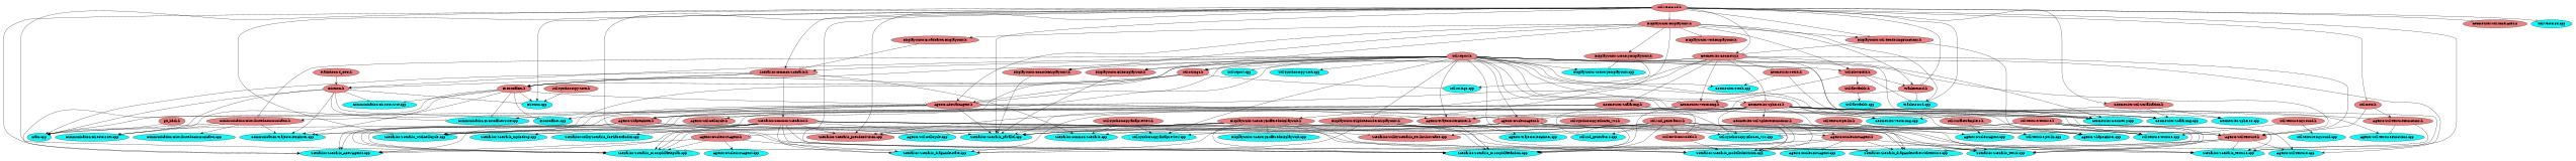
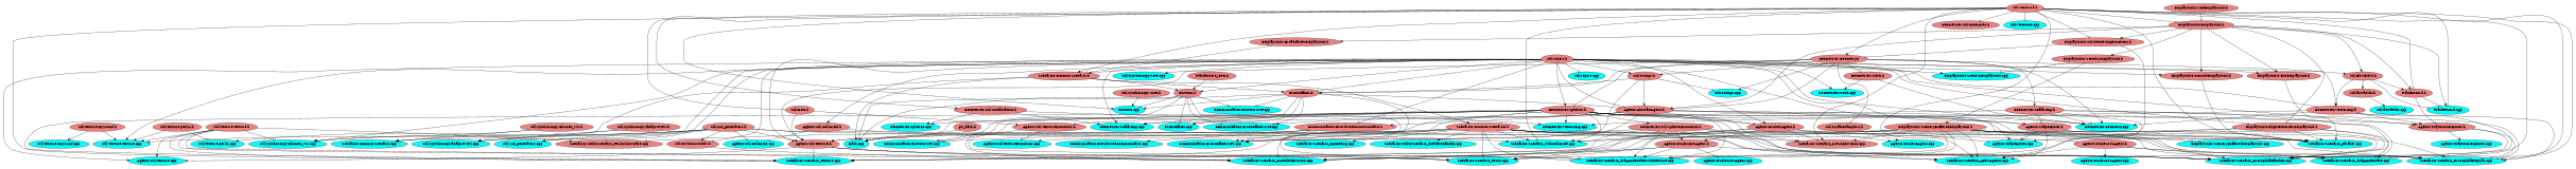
  digraph {
    node [fillcolor=lightcoral shape=oval style=filled]
    edge [arrowhead=vee]
    n1 [label="util/strings.h"]
    n2 [label="Agents/AbstractAgent.h"]
    n3 [label="FrontOfficer.h"]
-   n4 [fillcolor=cyan label="Communication/TrajectoriesHinter.cpp"]
+   n4 [fillcolor=cyan label="Communication/FrontOfficerMPI.cpp"]
    n5 [fillcolor=cyan label="util/strings.cpp"]
    n6 [label="Agents/NucleusAgent.h"]
    n7 [label="Agents/ShapeHinter.h"]
    n8 [label="Agents/TrajectoriesHinter.h"]
    n9 [label="Communication/DistributedCommunicator.h"]
    n10 [fillcolor=cyan label="Communication/FrontOfficerSMP.cpp"]
    n11 [fillcolor=cyan label="FrontOfficer.cpp"]
    n12 [fillcolor=cyan label="Scenarios/Scenario_parallel.cpp"]
    n13 [fillcolor=cyan label="Communication/DirectorMPI.cpp"]
    n14 [fillcolor=cyan label="Communication/DirectorSMP.cpp"]
    n15 [fillcolor=cyan label="Director.cpp"]
    n16 [fillcolor=cyan label="main.cpp"]
    n17 [label="Scenarios/Scenario_pseudoDivision.cpp"]
    n18 [fillcolor=cyan label="Scenarios/Scenario_Texture.cpp"]
    n19 [fillcolor=cyan label="Scenarios/Scenario_withCellCycle.cpp"]
    n20 [label="Agents/Nucleus4SAgent.h"]
    n21 [fillcolor=cyan label="Agents/NucleusAgent.cpp"]
    n22 [label="Agents/NucleusNSAgent.h"]
    n23 [fillcolor=cyan label="Agents/ShapeHinter.cpp"]
    n24 [fillcolor=cyan label="Scenarios/Scenario_AFewAgents.cpp"]
    n25 [fillcolor=cyan label="Scenarios/Scenario_DrosophilaRandom.cpp"]
    n26 [fillcolor=cyan label="Scenarios/Scenario_DrosophilaRegular.cpp"]
    n27 [fillcolor=cyan label="Agents/TrajectoriesHinter.cpp"]
    n28 [fillcolor=cyan label="Communication/DistributedCommunicator.cpp"]
    n29 [label="util/report.h"]
    n30 [label="Scenarios/common/Scenario.h"]
    n31 [label="Geometries/Spheres.h"]
    n32 [label="Geometries/VectorImg.h"]
    n33 [label="util/FlowField.h"]
    n34 [label="Agents/util/CellCycle.h"]
    n35 [fillcolor=cyan label="Agents/util/Texture.cpp"]
    n36 [label="Agents/util/Texture.h"]
    n37 [label="Director.h"]
    n38 [label="DisplayUnits/ConsoleDisplayUnit.h"]
    n39 [label="DisplayUnits/FileDisplayUnit.h"]
    n40 [label="DisplayUnits/FlightRecorderDisplayUnit.h"]
    n41 [fillcolor=cyan label="DisplayUnits/SceneryDisplayUnit.cpp"]
    n42 [fillcolor=cyan label="Geometries/Geometry.cpp"]
    n43 [fillcolor=cyan label="Geometries/Mesh.cpp"]
    n44 [fillcolor=cyan label="Geometries/ScalarImg.cpp"]
    n45 [label="util/DivisionModels.h"]
    n46 [fillcolor=cyan label="util/report.cpp"]
    n47 [fillcolor=cyan label="util/rnd_generators.cpp"]
    n48 [fillcolor=cyan label="util/synthoscopy/FiloGen_VM.cpp"]
    n49 [fillcolor=cyan label="util/synthoscopy/finalpreview.cpp"]
    n50 [fillcolor=cyan label="util/synthoscopy/SNR.cpp"]
    n51 [fillcolor=cyan label="util/texture/texture.cpp"]
    n52 [label="Scenarios/common/Scenarios.h"]
    n53 [fillcolor=cyan label="Scenarios/common/Scenario.cpp"]
    n54 [fillcolor=cyan label="Scenarios/Scenario_dragAndRotate.cpp"]
    n55 [label="Geometries/util/SpheresFunctions.h"]
    n56 [fillcolor=cyan label="Agents/util/TextureFunctions.cpp"]
    n57 [label="Agents/util/TextureFunctions.h"]
    n58 [fillcolor=cyan label="Geometries/Spheres.cpp"]
    n59 [fillcolor=cyan label="Geometries/VectorImg.cpp"]
    n60 [fillcolor=cyan label="Scenarios/Scenario_dragAndRotateWithTexture.cpp"]
    n61 [fillcolor=cyan label="Scenarios/Scenario_modelledDivision.cpp"]
    n62 [fillcolor=cyan label="Scenarios/Scenario_Tetris.cpp"]
    n63 [label="TrackRecord.h"]
    n64 [fillcolor=cyan label="TrackRecord.cpp"]
    n65 [label="util/flowfields.h"]
    n66 [fillcolor=cyan label="Agents/util/CellCycle.cpp"]
    n67 [label="Geometries/Geometry.h"]
    n68 [label="util/surfacesamplers.h"]
    n69 [label="Geometries/ScalarImg.h"]
    n70 [label="Geometries/Mesh.h"]
    n71 [label="DisplayUnits/DisplayUnit.h"]
    n72 [label="DisplayUnits/util/RenderingFunctions.h"]
    n73 [label="DisplayUnits/BroadcasterDisplayUnit.h"]
    n74 [label="DisplayUnits/SceneryDisplayUnit.h"]
    n75 [label="DisplayUnits/VoidDisplayUnit.h"]
    n76 [label="DisplayUnits/SceneryBufferedDisplayUnit.h"]
    n77 [label="util/Vector3d.h"]
    n78 [label="util/Dots.h"]
    n79 [label="Geometries/util/Serialization.h"]
    n80 [label="Geometries/util/InnerAxes.h"]
    n81 [fillcolor=cyan label="util/Vector3d.cpp"]
    n82 [label="Scenarios/utilityScenario_PerlinShowCase.cpp"]
    n83 [fillcolor=cyan label="Scenarios/Scenario_mpiDebug.cpp"]
    n84 [fillcolor=cyan label="Scenarios/utilityScenario_doPhaseIIandIII.cpp"]
    n85 [fillcolor=cyan label="Agents/Nucleus4SAgent.cpp"]
    n86 [fillcolor=cyan label="Agents/NucleusNSAgent.cpp"]
    n87 [fillcolor=cyan label="util/flowfields.cpp"]
    n88 [label="util/rnd_generators.h"]
    n89 [fillcolor=cyan label="util/texture/perlin.cpp"]
    n90 [label="util/texture/texture.h"]
    n91 [label="TrackRecord_CTC.h"]
    n92 [label="util/synthoscopy/SNR.h"]
    n93 [fillcolor=cyan label="DisplayUnits/SceneryBufferedDisplayUnit.cpp"]
    n94 [label="git_hash.h"]
    n95 [label="util/synthoscopy/finalpreview.h"]
    n96 [label="util/synthoscopy/FiloGen_VM.h"]
    n97 [label="util/texture/myround.h"]
    n98 [fillcolor=cyan label="util/texture/myround.cpp"]
    n99 [label="util/texture/perlin.h"]
    n1 -> n2
    n1 -> n3 [arrowhead=normal]
    n1 -> n4
    n1 -> n5 [arrowhead=odot]
    n2 -> n4
    n2 -> n6 [arrowhead=odot]
    n2 -> n7
    n2 -> n8 [arrowhead=normal]
    n2 -> n9
    n2 -> n10 [arrowhead=normal]
    n2 -> n11 [arrowhead=normal]
    n2 -> n12 [arrowhead=normal]
    n3 -> n2 [arrowhead=odot]
    n3 -> n4 [arrowhead=normal]
    n3 -> n10 [arrowhead=odot]
    n3 -> n11 [arrowhead=odot]
    n3 -> n13 [arrowhead=odot]
    n3 -> n14 [arrowhead=odot]
    n3 -> n15
    n3 -> n16
    n6 -> n17 [arrowhead=odot]
    n6 -> n18
    n6 -> n19 [arrowhead=normal]
    n6 -> n20 [arrowhead=odot]
    n6 -> n21 [arrowhead=normal]
    n6 -> n22 [arrowhead=normal]
    n7 -> n23 [arrowhead=normal]
    n7 -> n24
    n7 -> n25
    n7 -> n26
    n8 -> n25 [arrowhead=normal]
    n8 -> n26 [arrowhead=odot]
    n8 -> n27
    n9 -> n4
    n9 -> n13 [arrowhead=odot]
    n9 -> n16 [arrowhead=normal]
    n9 -> n28 [arrowhead=normal]
    n20 -> n24 [arrowhead=normal]
    n20 -> n26 [arrowhead=normal]
    n20 -> n54 [arrowhead=normal]
    n20 -> n85
    n22 -> n25 [arrowhead=normal]
    n22 -> n60 [arrowhead=normal]
    n22 -> n61 [arrowhead=normal]
    n22 -> n62
    n22 -> n86 [arrowhead=odot]
    n29 -> n1 [arrowhead=normal]
    n29 -> n2 [arrowhead=odot]
    n29 -> n3 [arrowhead=odot]
    n29 -> n6
    n29 -> n7 [arrowhead=odot]
    n29 -> n8
    n29 -> n9 [arrowhead=odot]
    n29 -> n23
    n29 -> n30 [arrowhead=normal]
    n29 -> n31
    n29 -> n32 [arrowhead=odot]
    n29 -> n33 [arrowhead=normal]
    n29 -> n34 [arrowhead=normal]
    n29 -> n35
    n29 -> n36
    n29 -> n37 [arrowhead=normal]
    n29 -> n38 [arrowhead=normal]
    n29 -> n39
    n29 -> n40 [arrowhead=odot]
    n29 -> n41 [arrowhead=normal]
    n29 -> n42
    n29 -> n43
    n29 -> n44 [arrowhead=normal]
    n29 -> n45 [arrowhead=odot]
    n29 -> n46 [arrowhead=odot]
    n29 -> n47 [arrowhead=odot]
    n29 -> n48
    n29 -> n49 [arrowhead=normal]
    n29 -> n50
    n29 -> n51 [arrowhead=normal]
    n30 -> n3 [arrowhead=normal]
    n30 -> n16 [arrowhead=normal]
    n30 -> n37
    n30 -> n52
    n30 -> n53
    n31 -> n6 [arrowhead=odot]
    n31 -> n12
    n31 -> n17 [arrowhead=normal]
    n31 -> n18 [arrowhead=normal]
    n31 -> n19 [arrowhead=normal]
    n31 -> n24
    n31 -> n36 [arrowhead=odot]
    n31 -> n42 [arrowhead=normal]
    n31 -> n44
    n31 -> n54 [arrowhead=normal]
    n31 -> n55 [arrowhead=normal]
    n31 -> n56
    n31 -> n57 [arrowhead=odot]
    n31 -> n58 [arrowhead=normal]
    n31 -> n59 [arrowhead=normal]
    n31 -> n60
    n31 -> n61
    n31 -> n62
    n32 -> n8 [arrowhead=normal]
    n32 -> n25 [arrowhead=normal]
    n32 -> n26
    n32 -> n42 [arrowhead=normal]
    n32 -> n59
    n33 -> n32
    n33 -> n63
    n33 -> n64 [arrowhead=odot]
    n33 -> n65 [arrowhead=normal]
    n34 -> n19
    n34 -> n66 [arrowhead=odot]
    n36 -> n18 [arrowhead=odot]
    n36 -> n35
    n36 -> n60 [arrowhead=odot]
    n36 -> n61 [arrowhead=odot]
    n36 -> n62 [arrowhead=odot]
    n37 -> n4 [arrowhead=normal]
    n37 -> n10 [arrowhead=odot]
    n37 -> n11 [arrowhead=odot]
    n37 -> n13
    n37 -> n14 [arrowhead=odot]
    n37 -> n15 [arrowhead=odot]
    n37 -> n16 [arrowhead=odot]
    n38 -> n12
    n39 -> n12
    n40 -> n12 [arrowhead=normal]
    n40 -> n25
    n40 -> n54 [arrowhead=odot]
    n40 -> n60 [arrowhead=odot]
    n40 -> n61 [arrowhead=odot]
    n45 -> n61 [arrowhead=normal]
    n52 -> n12 [arrowhead=normal]
    n52 -> n16
    n52 -> n17
    n52 -> n18 [arrowhead=normal]
    n52 -> n19
    n52 -> n24 [arrowhead=normal]
    n52 -> n25 [arrowhead=normal]
    n52 -> n26 [arrowhead=normal]
    n52 -> n54 [arrowhead=normal]
    n52 -> n60 [arrowhead=odot]
    n52 -> n61 [arrowhead=odot]
    n52 -> n62 [arrowhead=odot]
    n52 -> n82 [arrowhead=odot]
    n52 -> n83 [arrowhead=normal]
    n52 -> n84 [arrowhead=normal]
    n55 -> n22
    n55 -> n25 [arrowhead=odot]
    n55 -> n26 [arrowhead=odot]
    n55 -> n36 [arrowhead=normal]
    n55 -> n60 [arrowhead=normal]
    n55 -> n61 [arrowhead=odot]
    n55 -> n62 [arrowhead=normal]
    n57 -> n56 [arrowhead=odot]
    n57 -> n60 [arrowhead=odot]
    n63 -> n8 [arrowhead=odot]
    n63 -> n64 [arrowhead=odot]
    n65 -> n87
    n67 -> n1 [arrowhead=normal]
    n67 -> n2 [arrowhead=odot]
    n67 -> n3 [arrowhead=odot]
    n67 -> n5
    n67 -> n31 [arrowhead=odot]
    n67 -> n32
    n67 -> n36
    n67 -> n42
    n67 -> n68 [arrowhead=odot]
    n67 -> n69
    n67 -> n70 [arrowhead=odot]
    n68 -> n21 [arrowhead=normal]
    n68 -> n23 [arrowhead=odot]
    n69 -> n7 [arrowhead=odot]
    n69 -> n24
    n69 -> n25 [arrowhead=normal]
    n69 -> n26 [arrowhead=odot]
    n69 -> n42 [arrowhead=odot]
    n69 -> n44 [arrowhead=normal]
    n70 -> n42
    n70 -> n43
    n71 -> n2
    n71 -> n33 [arrowhead=normal]
    n71 -> n38 [arrowhead=normal]
    n71 -> n39 [arrowhead=normal]
    n71 -> n40 [arrowhead=odot]
    n71 -> n63
    n71 -> n64
    n71 -> n72 [arrowhead=normal]
    n71 -> n73
    n71 -> n74
-   n71 -> n75 [arrowhead=odot]
+   n75 -> n71 [arrowhead=odot]
    n72 -> n23 [arrowhead=normal]
    n72 -> n67 [arrowhead=odot]
    n73 -> n30 [arrowhead=odot]
    n74 -> n41 [arrowhead=odot]
    n74 -> n76
    n76 -> n12
    n76 -> n17
    n76 -> n18 [arrowhead=normal]
    n76 -> n19 [arrowhead=odot]
    n76 -> n24
    n76 -> n25 [arrowhead=normal]
    n76 -> n26
    n76 -> n54
    n76 -> n60 [arrowhead=odot]
    n76 -> n61
    n76 -> n62
    n76 -> n93 [arrowhead=odot]
    n77 -> n12 [arrowhead=normal]
    n77 -> n15
    n77 -> n17 [arrowhead=normal]
    n77 -> n18 [arrowhead=odot]
    n77 -> n19 [arrowhead=odot]
    n77 -> n24
    n77 -> n25
    n77 -> n26
    n77 -> n30 [arrowhead=normal]
    n77 -> n54 [arrowhead=odot]
    n77 -> n63 [arrowhead=odot]
    n77 -> n64 [arrowhead=odot]
    n77 -> n67
    n77 -> n71 [arrowhead=odot]
    n77 -> n72 [arrowhead=odot]
    n77 -> n78 [arrowhead=odot]
    n77 -> n79
    n77 -> n80 [arrowhead=odot]
    n77 -> n81 [arrowhead=odot]
    n78 -> n36 [arrowhead=odot]
    n78 -> n57
    n79 -> n44
    n79 -> n58 [arrowhead=normal]
    n79 -> n59
    n88 -> n12
    n88 -> n25
    n88 -> n36 [arrowhead=normal]
    n88 -> n45
    n88 -> n47 [arrowhead=normal]
    n88 -> n48 [arrowhead=odot]
    n88 -> n49 [arrowhead=normal]
    n88 -> n51
    n88 -> n66 [arrowhead=odot]
    n88 -> n89 [arrowhead=normal]
    n90 -> n18 [arrowhead=normal]
    n90 -> n35
    n90 -> n48 [arrowhead=odot]
    n90 -> n51 [arrowhead=normal]
    n90 -> n61 [arrowhead=odot]
    n90 -> n62 [arrowhead=odot]
    n90 -> n82
    n91 -> n37
    n92 -> n15
    n94 -> n16
    n95 -> n49 [arrowhead=normal]
    n95 -> n53
    n96 -> n48
    n96 -> n53 [arrowhead=normal]
    n97 -> n51
    n97 -> n98
    n99 -> n51
    n99 -> n89 [arrowhead=odot]
  }
